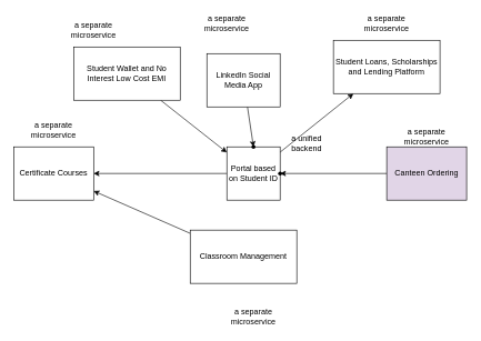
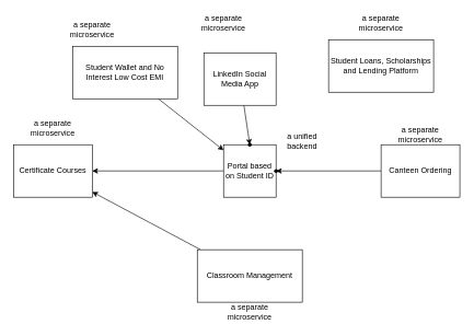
  <mxCell id="0" />
  <mxCell id="1" parent="0" />
  <mxCell id="2" value="" style="edgeStyle=none;html=1;" parent="1" source="4" target="7" edge="1"><mxGeometry relative="1" as="geometry" /></mxCell>
- <mxCell id="3" value="" style="edgeStyle=none;html=1;" parent="1" source="4" target="8" edge="1"><mxGeometry relative="1" as="geometry" /></mxCell>
  <mxCell id="4" value="Portal based on Student ID" style="whiteSpace=wrap;html=1;aspect=fixed;" parent="1" vertex="1"><mxGeometry x="340" y="220" width="80" height="80" as="geometry" /></mxCell>
  <mxCell id="5" value="" style="edgeStyle=none;html=1;" parent="1" source="6" target="7" edge="1"><mxGeometry relative="1" as="geometry" /></mxCell>
- <mxCell id="6" value="Classroom Management" style="whiteSpace=wrap;html=1;" parent="1" vertex="1"><mxGeometry x="285" y="345" width="160" height="80" as="geometry" /></mxCell>
+ <mxCell id="6" value="Classroom Management" style="whiteSpace=wrap;html=1;" parent="1" vertex="1"><mxGeometry x="300" y="380" width="160" height="80" as="geometry" /></mxCell>
  <mxCell id="7" value="Certificate Courses" style="whiteSpace=wrap;html=1;" parent="1" vertex="1"><mxGeometry x="20" y="220" width="120" height="80" as="geometry" /></mxCell>
  <mxCell id="8" value="Student Loans, Scholarships and Lending Platform" style="whiteSpace=wrap;html=1;" parent="1" vertex="1"><mxGeometry x="500" y="60" width="160" height="80" as="geometry" /></mxCell>
  <mxCell id="9" value="" style="edgeStyle=none;html=1;" parent="1" source="10" target="11" edge="1"><mxGeometry relative="1" as="geometry" /></mxCell>
- <mxCell id="10" value="Canteen Ordering" style="rounded=0;whiteSpace=wrap;html=1;fillColor=#e1d5e7;" parent="1" vertex="1"><mxGeometry x="580" y="220" width="120" height="80" as="geometry" /></mxCell>
+ <mxCell id="10" value="Canteen Ordering" style="rounded=0;whiteSpace=wrap;html=1;" parent="1" vertex="1"><mxGeometry x="580" y="220" width="120" height="80" as="geometry" /></mxCell>
  <mxCell id="11" value="" style="shape=waypoint;sketch=0;size=6;pointerEvents=1;points=[];fillColor=default;resizable=0;rotatable=0;perimeter=centerPerimeter;snapToPoint=1;rounded=0;" parent="1" vertex="1"><mxGeometry x="410" y="250" width="20" height="20" as="geometry" /></mxCell>
  <mxCell id="12" value="" style="edgeStyle=none;html=1;" parent="1" source="13" target="4" edge="1"><mxGeometry relative="1" as="geometry" /></mxCell>
  <mxCell id="13" value="Student Wallet and No Interest Low Cost EMI" style="whiteSpace=wrap;html=1;" parent="1" vertex="1"><mxGeometry x="110" y="70" width="160" height="80" as="geometry" /></mxCell>
  <mxCell id="14" value="a separate microservice" style="text;strokeColor=none;align=center;fillColor=none;html=1;verticalAlign=middle;whiteSpace=wrap;rounded=0;" parent="1" vertex="1"><mxGeometry x="110" y="30" width="60" height="30" as="geometry" /></mxCell>
  <mxCell id="15" value="a separate microservice" style="text;strokeColor=none;align=center;fillColor=none;html=1;verticalAlign=middle;whiteSpace=wrap;rounded=0;" parent="1" vertex="1"><mxGeometry x="550" y="20" width="60" height="30" as="geometry" /></mxCell>
  <mxCell id="16" value="a separate microservice" style="text;strokeColor=none;align=center;fillColor=none;html=1;verticalAlign=middle;whiteSpace=wrap;rounded=0;" parent="1" vertex="1"><mxGeometry x="610" y="190" width="60" height="30" as="geometry" /></mxCell>
  <mxCell id="17" value="a separate microservice" style="text;strokeColor=none;align=center;fillColor=none;html=1;verticalAlign=middle;whiteSpace=wrap;rounded=0;" parent="1" vertex="1"><mxGeometry x="350" y="460" width="60" height="30" as="geometry" /></mxCell>
  <mxCell id="18" value="a separate microservice" style="text;strokeColor=none;align=center;fillColor=none;html=1;verticalAlign=middle;whiteSpace=wrap;rounded=0;" parent="1" vertex="1"><mxGeometry x="50" y="180" width="60" height="30" as="geometry" /></mxCell>
  <mxCell id="19" value="a unified backend" style="text;strokeColor=none;align=center;fillColor=none;html=1;verticalAlign=middle;whiteSpace=wrap;rounded=0;" parent="1" vertex="1"><mxGeometry x="430" y="200" width="60" height="30" as="geometry" /></mxCell>
  <mxCell id="20" value="" style="edgeStyle=none;html=1;" parent="1" source="21" target="22" edge="1"><mxGeometry relative="1" as="geometry" /></mxCell>
  <mxCell id="21" value="LinkedIn Social Media App" style="rounded=0;whiteSpace=wrap;html=1;" parent="1" vertex="1"><mxGeometry x="310" y="80" width="110" height="80" as="geometry" /></mxCell>
  <mxCell id="22" value="" style="shape=waypoint;sketch=0;size=6;pointerEvents=1;points=[];fillColor=default;resizable=0;rotatable=0;perimeter=centerPerimeter;snapToPoint=1;rounded=0;" parent="1" vertex="1"><mxGeometry x="370" y="210" width="20" height="20" as="geometry" /></mxCell>
  <mxCell id="23" value="a separate microservice" style="text;strokeColor=none;align=center;fillColor=none;html=1;verticalAlign=middle;whiteSpace=wrap;rounded=0;" parent="1" vertex="1"><mxGeometry x="310" y="20" width="60" height="30" as="geometry" /></mxCell>
